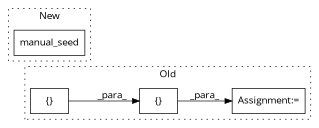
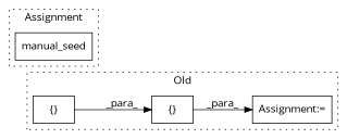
  digraph {
    rankdir=LR
    fontname="Open Sans"
    node [a=4 l="1,1" shape=box fontname="Open Sans"]
    edge [fontname="Open Sans"]
    n1 [label="{}" s="344,372"]
    n2 [a=7 l=1 label="Assignment:=" s=389]
    n3 [label="{}" s="345,357"]
    n4 [a=32 l="12,1" label=manual_seed s="724,741"]
    subgraph cluster_1 {
      label=Old
      style=dotted
      n1
      n2
      n3
    }
    subgraph cluster_2 {
-     label=New
+     label=Assignment
      style=dotted
      n4
    }
    n1 -> n2 [label=_para_]
    n3 -> n1 [label=_para_]
  }
